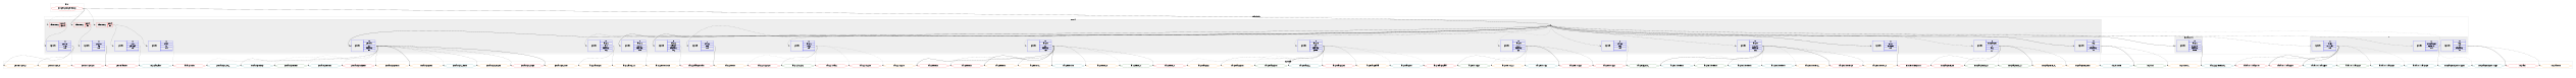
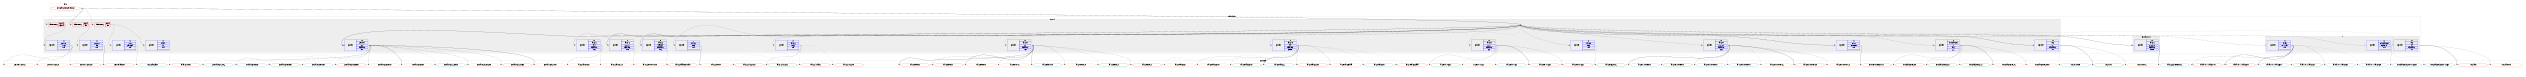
  digraph {
    compound=true
    concentrate=true
    fontname=Helvetica
    fontsize=10
    newrank=true
    rankdir=TB
    ranksep=1.5
    node [color=red fontname=Helvetica fontsize=10]
    edge [arrowhead=vee headport=w style=dashed tailport=e weight=100]
    n1 [label="sci-mathematics/isabelle-2016.1" width=4]
    n2 [color=blue label=<<TABLE BORDER="0" CELLBORDER="1" CELLSPACING="0" CELLPADDING="4" WIDTH="220"><TR><TD ROWSPAN="6" CELLPADDING="30">pack_dep</TD></TR><TR><TD WIDTH="110">no</TD></TR><TR><TD>virtual</TD></TR><TR><TD>latex-base</TD></TR><TR><TD>none</TD></TR><TR><TD></TD></TR></TABLE>> shape=none]
    n3 [color=blue label=<<TABLE BORDER="0" CELLBORDER="1" CELLSPACING="0" CELLPADDING="4" WIDTH="220"><TR><TD ROWSPAN="6" CELLPADDING="30">pack_dep</TD></TR><TR><TD WIDTH="110">no</TD></TR><TR><TD>dev-tex</TD></TR><TR><TD>rail</TD></TR><TR><TD>none</TD></TR><TR><TD></TD></TR></TABLE>> shape=none]
    n4 [label=<<TABLE BORDER="0" CELLBORDER="1" CELLSPACING="0" CELLPADDING="4"><TR><TD ROWSPAN="3" CELLPADDING="10">use_conditional</TD></TR><TR><TD>positive</TD></TR><TR><TD>doc</TD></TR></TABLE>> shape=none]
    n5 [color=blue label=<<TABLE BORDER="0" CELLBORDER="1" CELLSPACING="0" CELLPADDING="4" WIDTH="220"><TR><TD ROWSPAN="6" CELLPADDING="30">pack_dep</TD></TR><TR><TD WIDTH="110">no</TD></TR><TR><TD>app-misc</TD></TR><TR><TD>ledit</TD></TR><TR><TD>none</TD></TR><TR><TD></TD></TR></TABLE>> shape=none]
    n6 [label=<<TABLE BORDER="0" CELLBORDER="1" CELLSPACING="0" CELLPADDING="4"><TR><TD ROWSPAN="3" CELLPADDING="10">use_conditional</TD></TR><TR><TD>positive</TD></TR><TR><TD>ledit</TD></TR></TABLE>> shape=none]
    n7 [color=blue label=<<TABLE BORDER="0" CELLBORDER="1" CELLSPACING="0" CELLPADDING="4" WIDTH="220"><TR><TD ROWSPAN="6" CELLPADDING="30">pack_dep</TD></TR><TR><TD WIDTH="110">no</TD></TR><TR><TD>app-misc</TD></TR><TR><TD>rlwrap</TD></TR><TR><TD>none</TD></TR><TR><TD></TD></TR></TABLE>> shape=none]
    n8 [label=<<TABLE BORDER="0" CELLBORDER="1" CELLSPACING="0" CELLPADDING="4"><TR><TD ROWSPAN="3" CELLPADDING="10">use_conditional</TD></TR><TR><TD>positive</TD></TR><TR><TD>readline</TD></TR></TABLE>> shape=none]
    n9 [color=blue label=<<TABLE BORDER="0" CELLBORDER="1" CELLSPACING="0" CELLPADDING="4" WIDTH="220"><TR><TD ROWSPAN="6" CELLPADDING="30">pack_dep</TD></TR><TR><TD WIDTH="110">no</TD></TR><TR><TD>app-shells</TD></TR><TR><TD>bash</TD></TR><TR><TD>greaterequal</TD></TR><TR><TD>3.0</TD></TR></TABLE>> shape=none]
    n10 [color=blue label=<<TABLE BORDER="0" CELLBORDER="1" CELLSPACING="0" CELLPADDING="4" WIDTH="220"><TR><TD ROWSPAN="6" CELLPADDING="30">pack_dep</TD></TR><TR><TD WIDTH="110">no</TD></TR><TR><TD>dev-java</TD></TR><TR><TD>itext</TD></TR><TR><TD>greaterequal</TD></TR><TR><TD>2.1.5</TD></TR></TABLE>> shape=none]
    n11 [color=blue label=<<TABLE BORDER="0" CELLBORDER="1" CELLSPACING="0" CELLPADDING="4" WIDTH="220"><TR><TD ROWSPAN="6" CELLPADDING="30">pack_dep</TD></TR><TR><TD WIDTH="110">no</TD></TR><TR><TD>dev-java</TD></TR><TR><TD>jcommon</TD></TR><TR><TD>greaterequal</TD></TR><TR><TD>1.0.18</TD></TR></TABLE>> shape=none]
    n12 [color=blue label=<<TABLE BORDER="0" CELLBORDER="1" CELLSPACING="0" CELLPADDING="4" WIDTH="220"><TR><TD ROWSPAN="6" CELLPADDING="30">pack_dep</TD></TR><TR><TD WIDTH="110">no</TD></TR><TR><TD>dev-java</TD></TR><TR><TD>jfreechart</TD></TR><TR><TD>greaterequal</TD></TR><TR><TD>1.0.14</TD></TR></TABLE>> shape=none]
    n13 [color=blue label=<<TABLE BORDER="0" CELLBORDER="1" CELLSPACING="0" CELLPADDING="4" WIDTH="220"><TR><TD ROWSPAN="6" CELLPADDING="30">pack_dep</TD></TR><TR><TD WIDTH="110">no</TD></TR><TR><TD>dev-java</TD></TR><TR><TD>jortho</TD></TR><TR><TD>none</TD></TR><TR><TD></TD></TR></TABLE>> shape=none]
    n14 [color=blue label=<<TABLE BORDER="0" CELLBORDER="1" CELLSPACING="0" CELLPADDING="4" WIDTH="220"><TR><TD ROWSPAN="6" CELLPADDING="30">pack_dep</TD></TR><TR><TD WIDTH="110">no</TD></TR><TR><TD>dev-java</TD></TR><TR><TD>xz-java</TD></TR><TR><TD>none</TD></TR><TR><TD></TD></TR></TABLE>> shape=none]
    n15 [color=blue label=<<TABLE BORDER="0" CELLBORDER="1" CELLSPACING="0" CELLPADDING="4" WIDTH="220"><TR><TD ROWSPAN="6" CELLPADDING="30">pack_dep</TD></TR><TR><TD WIDTH="110">no</TD></TR><TR><TD>dev-lang</TD></TR><TR><TD>ghc</TD></TR><TR><TD>greaterequal</TD></TR><TR><TD>7.6.3</TD></TR></TABLE>> shape=none]
    n16 [color=blue label=<<TABLE BORDER="0" CELLBORDER="1" CELLSPACING="0" CELLPADDING="4" WIDTH="220"><TR><TD ROWSPAN="6" CELLPADDING="30">pack_dep</TD></TR><TR><TD WIDTH="110">no</TD></TR><TR><TD>dev-lang</TD></TR><TR><TD>perl</TD></TR><TR><TD>greaterequal</TD></TR><TR><TD>5.8.8-r2</TD></TR></TABLE>> shape=none]
    n17 [color=blue label=<<TABLE BORDER="0" CELLBORDER="1" CELLSPACING="0" CELLPADDING="4" WIDTH="220"><TR><TD ROWSPAN="6" CELLPADDING="30">pack_dep</TD></TR><TR><TD WIDTH="110">no</TD></TR><TR><TD>dev-lang</TD></TR><TR><TD>polyml</TD></TR><TR><TD>greaterequal</TD></TR><TR><TD>5.6</TD></TR></TABLE>> shape=none]
    n18 [color=blue label=<<TABLE BORDER="0" CELLBORDER="1" CELLSPACING="0" CELLPADDING="4" WIDTH="220"><TR><TD ROWSPAN="6" CELLPADDING="30">pack_dep</TD></TR><TR><TD WIDTH="110">no</TD></TR><TR><TD>dev-lang</TD></TR><TR><TD>scala</TD></TR><TR><TD>none</TD></TR><TR><TD></TD></TR></TABLE>> shape=none]
    n19 [color=blue label=<<TABLE BORDER="0" CELLBORDER="1" CELLSPACING="0" CELLPADDING="4" WIDTH="220"><TR><TD ROWSPAN="6" CELLPADDING="30">pack_dep</TD></TR><TR><TD WIDTH="110">no</TD></TR><TR><TD>dev-lang</TD></TR><TR><TD>swi-prolog</TD></TR><TR><TD>greaterequal</TD></TR><TR><TD>6.6.6</TD></TR></TABLE>> shape=none]
    n20 [color=blue label=<<TABLE BORDER="0" CELLBORDER="1" CELLSPACING="0" CELLPADDING="4" WIDTH="220"><TR><TD ROWSPAN="6" CELLPADDING="30">pack_dep</TD></TR><TR><TD WIDTH="110">no</TD></TR><TR><TD>sci-libs</TD></TR><TR><TD>coinor-csdp</TD></TR><TR><TD>none</TD></TR><TR><TD></TD></TR></TABLE>> shape=none]
    n21 [color=blue label=<<TABLE BORDER="0" CELLBORDER="1" CELLSPACING="0" CELLPADDING="4" WIDTH="220"><TR><TD ROWSPAN="6" CELLPADDING="30">pack_dep</TD></TR><TR><TD WIDTH="110">no</TD></TR><TR><TD>sci-mathematics</TD></TR><TR><TD>z3</TD></TR><TR><TD>equal</TD></TR><TR><TD>4.4*</TD></TR></TABLE>> shape=none]
    n22 [color=blue label=<<TABLE BORDER="0" CELLBORDER="1" CELLSPACING="0" CELLPADDING="4" WIDTH="220"><TR><TD ROWSPAN="6" CELLPADDING="30">pack_dep</TD></TR><TR><TD WIDTH="110">no</TD></TR><TR><TD>virtual</TD></TR><TR><TD>jdk</TD></TR><TR><TD>greaterequal</TD></TR><TR><TD>1.8</TD></TR></TABLE>> shape=none]
    n23 [color=blue label=<<TABLE BORDER="0" CELLBORDER="1" CELLSPACING="0" CELLPADDING="4" WIDTH="220"><TR><TD ROWSPAN="6" CELLPADDING="30">pack_dep</TD></TR><TR><TD WIDTH="110">no</TD></TR><TR><TD>dev-java</TD></TR><TR><TD>java-config</TD></TR><TR><TD>greaterequal</TD></TR><TR><TD>2.2.0-r3</TD></TR></TABLE>> shape=none]
    n24 [color=blue label=<<TABLE BORDER="0" CELLBORDER="1" CELLSPACING="0" CELLPADDING="4" WIDTH="220"><TR><TD ROWSPAN="6" CELLPADDING="30">pack_dep</TD></TR><TR><TD WIDTH="110">no</TD></TR><TR><TD>dev-perl</TD></TR><TR><TD>libwww-perl</TD></TR><TR><TD>none</TD></TR><TR><TD></TD></TR></TABLE>> shape=none]
    n25 [color=blue label=<<TABLE BORDER="0" CELLBORDER="1" CELLSPACING="0" CELLPADDING="4" WIDTH="220"><TR><TD ROWSPAN="6" CELLPADDING="30">pack_dep</TD></TR><TR><TD WIDTH="110">no</TD></TR><TR><TD>sci-mathematics</TD></TR><TR><TD>sha1-polyml</TD></TR><TR><TD>none</TD></TR><TR><TD></TD></TR></TABLE>> shape=none]
    n26 [color=blue label=<<TABLE BORDER="0" CELLBORDER="1" CELLSPACING="0" CELLPADDING="4" WIDTH="220"><TR><TD ROWSPAN="6" CELLPADDING="30">pack_dep</TD></TR><TR><TD WIDTH="110">no</TD></TR><TR><TD>virtual</TD></TR><TR><TD>jre</TD></TR><TR><TD>greaterequal</TD></TR><TR><TD>1.8</TD></TR></TABLE>> shape=none]
    n27 [label="app-misc/ledit-2.03" width=4]
    n28 [color=teal label="virtual/latex-base-1.0" width=4]
    n29 [label="dev-tex/rail-1.2_p1" width=4]
    n30 [label="app-shells/bash-2.05b_p13" width=4]
    n31 [color=teal label="app-shells/bash-3.0_p22" width=4]
    n32 [color=darkgreen label="app-shells/bash-3.1_p23" width=4]
    n33 [color=teal label="app-shells/bash-3.2_p57" width=4]
    n34 [color=teal label="app-shells/bash-4.0_p44" width=4]
    n35 [color=darkorange label="app-shells/bash-4.1_p17" width=4]
    n36 [label="app-shells/bash-4.2_p53" width=4]
    n37 [color=darkorange label="app-shells/bash-4.3_p48-r2" width=4]
    n38 [color=teal label="app-shells/bash-4.4_p23-r1" width=4]
    n39 [color=darkorange label="app-shells/bash-5.0_p2" width=4]
    n40 [color=darkorange label="app-shells/bash-5.0_p2-r1" width=4]
    n41 [color=darkorange label="app-misc/rlwrap-0.42" width=4]
    n42 [label="app-misc/rlwrap-0.42-r1" width=4]
    n43 [color=darkorange label="app-misc/rlwrap-0.43" width=4]
    n44 [color=darkorange label="dev-java/itext-2.1.5-r2" width=4]
    n45 [color=darkorange label="dev-java/itext-7.5.4-r2" width=4]
    n46 [color=darkorange label="dev-java/jcommon-1.0.23" width=4]
    n47 [label="dev-java/jfreechart-1.0.19-r1" width=4]
    n48 [color=darkorange label="dev-java/jortho-1.0" width=4]
    n49 [label="dev-java/xz-jre-1.5" width=4]
    n50 [color=darkgreen label="dev-java/xz-java-1.6" width=4]
    n51 [label="dev-java/xz-java-1.6-r1" width=4]
-   n52 [color=darkorange label="dev-java/xz-java-1.7" width=4]
    n53 [label="dev-java/xz-java-1.8" width=4]
    n54 [color=teal label="dev-lang/ghc-7.10.3" width=4]
    n55 [color=darkorange label="dev-lang/ghc-7.8.4" width=4]
    n56 [color=darkorange label="dev-lang/ghc-8.0.2" width=4]
    n57 [label="dev-lang/ghc-8.2.1" width=4]
    n58 [label="dev-lang/ghc-8.2.2" width=4]
    n59 [label="dev-lang/ghc-8.4.1" width=4]
    n60 [color=darkgreen label="dev-lang/ghc-8.4.2" width=4]
    n61 [color=darkorange label="dev-lang/ghc-8.4.3" width=4]
    n62 [label="dev-lang/perl-5.24.3-r1" width=4]
    n63 [color=teal label="dev-lang/perl-5.24.4" width=4]
    n64 [color=darkgreen label="dev-lang/perl-5.26.1-r1" width=4]
    n65 [color=darkorange label="dev-lang/perl-5.26.1-r2" width=4]
    n66 [color=darkorange label="dev-lang/perl-5.26.2" width=4]
    n67 [label="dev-lang/perl-5.26.9999" width=4]
    n68 [color=teal label="dev-lang/perl-5.28.0" width=4]
    n69 [color=darkorange label="dev-lang/perl-5.28.9999" width=4]
-   n70 [color=darkorange label="dev-lang/polyml-5.4.1" width=4]
+   n70 [color=darkorange label="swi-lang/polyml-5.4.1" width=4]
    n71 [color=darkgreen label="dev-lang/polyml-5.5.0" width=4]
    n72 [label="dev-lang/polyml-5.5.1" width=4]
    n73 [label="dev-lang/polyml-5.5.2" width=4]
    n74 [color=teal label="dev-lang/polyml-5.6" width=4]
    n75 [color=darkgreen label="dev-lang/scala-2.12.4" width=4]
    n76 [color=darkorange label="dev-lang/swi-prolog-7.4.2" width=4]
    n77 [label="dev-lang/swi-prolog-7.6.3" width=4]
    n78 [color=darkorange label="dev-lang/swi-prolog-7.6.4" width=4]
    n79 [color=teal label="dev-lang/swi-prolog-8.0.0" width=4]
    n80 [color=teal label="dev-lang/swi-prolog-8.0.1" width=4]
    n81 [color=darkgreen label="dev-lang/swi-prolog-8.1.0" width=4]
    n82 [color=teal label="dev-lang/swi-prolog-8.1.1" width=4]
    n83 [label="sci-libs/coinor-csdp-6.1.1-r1" width=4]
    n84 [color=darkgreen label="sci-mathematics/z3-4.4.1" width=4]
    n85 [color=darkgreen label="sci-mathematics/z3-4.5.0" width=4]
    n86 [label="sci-mathematics/z3-4.8.3" width=4]
    n87 [color=darkorange label="sci-mathematics/z3-4.8.3-r1" width=4]
    n88 [color=darkorange label="sci-mathematics/z3-4.8.4" width=4]
    n89 [color=teal label="virtual/jdk-1.8.0-r3" width=4]
    n90 [color=darkorange label="virtual/jdk-1.8.0-r4" width=4]
    n91 [color=darkgreen label="virtual/jdk-11" width=4]
    n92 [color=teal label="dev-java/java-config-2.2.0-r4" width=4]
    n93 [color=teal label="dev-perl/libwww-perl-6.150.0" width=4]
    n94 [color=teal label="dev-perl/libwww-perl-6.160.0" width=4]
    n95 [color=darkgreen label="dev-perl/libwww-perl-6.240.0" width=4]
    n96 [color=teal label="dev-perl/libwww-perl-6.250.0" width=4]
    n97 [label="dev-perl/libwww-perl-6.260.0" width=4]
    n98 [label="dev-perl/libwww-perl-6.270.0" width=4]
    n99 [color=teal label="sci-mathematics/sha1-polyml-5.5.0" width=4]
    n100 [color=teal label="sci-mathematics/sha1-polyml-5.6_p1" width=4]
    n101 [color=darkorange label="virtual/jre-1.8.0-r1" width=4]
    n102 [label="virtual/jre-11" width=4]
    subgraph cluster_1 {
      color=gray
      label=<<i>ebuild</i>>
      rank=same
      n1
    }
    subgraph cluster_2 {
      color=gray
      label=<<i>dependencies</i>>
      subgraph cluster_3 {
        color=gray
        fillcolor="#eeeeee"
        label=<<i>compile</i>>
        style=filled
        subgraph sub_4 {
          color=gray
          fillcolor="#eeeeee"
          label=<<i>compile</i>>
          style=filled
          n4
          subgraph sub_5 {
            color=gray
            fillcolor="#eeeeee"
            label=<<i>compile</i>>
            style=filled
            n2
          }
          subgraph sub_6 {
            color=gray
            fillcolor="#eeeeee"
            label=<<i>compile</i>>
            style=filled
            n3
          }
        }
        subgraph sub_7 {
          color=gray
          fillcolor="#eeeeee"
          label=<<i>compile</i>>
          style=filled
          n6
          subgraph sub_8 {
            color=gray
            fillcolor="#eeeeee"
            label=<<i>compile</i>>
            style=filled
            n5
          }
        }
        subgraph sub_9 {
          color=gray
          fillcolor="#eeeeee"
          label=<<i>compile</i>>
          style=filled
          n8
          subgraph sub_10 {
            color=gray
            fillcolor="#eeeeee"
            label=<<i>compile</i>>
            style=filled
            n7
          }
        }
        subgraph sub_11 {
          color=gray
          fillcolor="#eeeeee"
          label=<<i>compile</i>>
          style=filled
          n9
        }
        subgraph sub_12 {
          color=gray
          fillcolor="#eeeeee"
          label=<<i>compile</i>>
          style=filled
          n10
        }
        subgraph sub_13 {
          color=gray
          fillcolor="#eeeeee"
          label=<<i>compile</i>>
          style=filled
          n11
        }
        subgraph sub_14 {
          color=gray
          fillcolor="#eeeeee"
          label=<<i>compile</i>>
          style=filled
          n12
        }
        subgraph sub_15 {
          color=gray
          fillcolor="#eeeeee"
          label=<<i>compile</i>>
          style=filled
          n13
        }
        subgraph sub_16 {
          color=gray
          fillcolor="#eeeeee"
          label=<<i>compile</i>>
          style=filled
          n14
        }
        subgraph sub_17 {
          color=gray
          fillcolor="#eeeeee"
          label=<<i>compile</i>>
          style=filled
          n15
        }
        subgraph sub_18 {
          color=gray
          fillcolor="#eeeeee"
          label=<<i>compile</i>>
          style=filled
          n16
        }
        subgraph sub_19 {
          color=gray
          fillcolor="#eeeeee"
          label=<<i>compile</i>>
          style=filled
          n17
        }
        subgraph sub_20 {
          color=gray
          fillcolor="#eeeeee"
          label=<<i>compile</i>>
          style=filled
          n18
        }
        subgraph sub_21 {
          color=gray
          fillcolor="#eeeeee"
          label=<<i>compile</i>>
          style=filled
          n19
        }
        subgraph sub_22 {
          color=gray
          fillcolor="#eeeeee"
          label=<<i>compile</i>>
          style=filled
          n20
        }
        subgraph sub_23 {
          color=gray
          fillcolor="#eeeeee"
          label=<<i>compile</i>>
          style=filled
          n21
        }
        subgraph sub_24 {
          color=gray
          fillcolor="#eeeeee"
          label=<<i>compile</i>>
          style=filled
          n22
        }
      }
      subgraph cluster_25 {
        color=gray
        fillcolor="#eeeeee"
        label=<<i>compile and run</i>>
        style=filled
        subgraph sub_26 {
          color=gray
          fillcolor="#eeeeee"
          label=<<i>compile and run</i>>
          style=filled
          n23
        }
      }
      subgraph cluster_27 {
        color=gray
        fillcolor="#eeeeee"
        label=<<i>run</i>>
        style=filled
        subgraph sub_28 {
          color=gray
          fillcolor="#eeeeee"
          label=<<i>run</i>>
          style=filled
          n24
        }
        subgraph sub_29 {
          color=gray
          fillcolor="#eeeeee"
          label=<<i>run</i>>
          style=filled
          n25
        }
        subgraph sub_30 {
          color=gray
          fillcolor="#eeeeee"
          label=<<i>run</i>>
          style=filled
          n26
        }
      }
    }
    subgraph cluster_31 {
      color=gray
      label=<<i>candidates</i>>
      rank=same
      subgraph sub_32 {
        color=black
        label=<<i>candidates</i>>
        nodesep=1
        rank=same
        n27
      }
      subgraph sub_33 {
        color=black
        label=<<i>candidates</i>>
        nodesep=1
        rank=same
        n28
      }
      subgraph sub_34 {
        color=black
        label=<<i>candidates</i>>
        nodesep=1
        rank=same
        n29
      }
      subgraph sub_35 {
        color=black
        label=<<i>candidates</i>>
        nodesep=1
        rank=same
        n30
        n31
        n32
        n33
        n34
        n35
        n36
        n37
        n38
        n39
        n40
      }
      subgraph sub_36 {
        color=black
        label=<<i>candidates</i>>
        nodesep=1
        rank=same
        n41
        n42
        n43
      }
      subgraph sub_37 {
        color=black
        label=<<i>candidates</i>>
        nodesep=1
        rank=same
        n44
        n45
      }
      subgraph sub_38 {
        color=black
        label=<<i>candidates</i>>
        nodesep=1
        rank=same
        n46
      }
      subgraph sub_39 {
        color=black
        label=<<i>candidates</i>>
        nodesep=1
        rank=same
        n47
      }
      subgraph sub_40 {
        color=black
        label=<<i>candidates</i>>
        nodesep=1
        rank=same
        n48
      }
      subgraph sub_41 {
        color=black
        label=<<i>candidates</i>>
        nodesep=1
        rank=same
        n49
        n50
        n51
-       n52
        n53
      }
      subgraph sub_42 {
        color=black
        label=<<i>candidates</i>>
        nodesep=1
        rank=same
        n54
        n55
        n56
        n57
        n58
        n59
        n60
        n61
      }
      subgraph sub_43 {
        color=black
        label=<<i>candidates</i>>
        nodesep=1
        rank=same
        n62
        n63
        n64
        n65
        n66
        n67
        n68
        n69
      }
      subgraph sub_44 {
        color=black
        label=<<i>candidates</i>>
        nodesep=1
        rank=same
        n70
        n71
        n72
        n73
        n74
      }
      subgraph sub_45 {
        color=black
        label=<<i>candidates</i>>
        nodesep=1
        rank=same
        n75
      }
      subgraph sub_46 {
        color=black
        label=<<i>candidates</i>>
        nodesep=1
        rank=same
        n76
        n77
        n78
        n79
        n80
        n81
        n82
      }
      subgraph sub_47 {
        color=black
        label=<<i>candidates</i>>
        nodesep=1
        rank=same
        n83
      }
      subgraph sub_48 {
        color=black
        label=<<i>candidates</i>>
        nodesep=1
        rank=same
        n84
        n85
        n86
        n87
        n88
      }
      subgraph sub_49 {
        color=black
        label=<<i>candidates</i>>
        nodesep=1
        rank=same
        n89
        n90
        n91
      }
      subgraph sub_50 {
        color=black
        label=<<i>candidates</i>>
        nodesep=1
        rank=same
        n92
      }
      subgraph sub_51 {
        color=black
        label=<<i>candidates</i>>
        nodesep=1
        rank=same
        n93
        n94
        n95
        n96
        n97
        n98
      }
      subgraph sub_52 {
        color=black
        label=<<i>candidates</i>>
        nodesep=1
        rank=same
        n99
        n100
      }
      subgraph sub_53 {
        color=black
        label=<<i>candidates</i>>
        nodesep=1
        rank=same
        n101
        n102
      }
    }
    n1 -> n4 [weight=20]
    n1 -> n6 [style=solid weight=20]
    n1 -> n8 [style=dotted weight=20]
    n1 -> n9 [style=solid weight=20]
    n1 -> n10 [weight=20]
    n1 -> n11 [style=solid weight=20]
    n1 -> n12 [style=solid weight=20]
    n1 -> n13 [weight=20]
    n1 -> n14 [weight=20]
    n1 -> n15 [style=dotted weight=20]
    n1 -> n16 [style=dotted weight=20]
    n1 -> n17 [style=dotted weight=20]
    n1 -> n18 [weight=20]
    n1 -> n19 [weight=20]
    n1 -> n20 [style=solid weight=20]
    n1 -> n21 [weight=20]
    n1 -> n22 [style=solid weight=20]
    n1 -> n23 [arrowhead=odotvee style=solid weight=20]
    n1 -> n24 [arrowhead=odot weight=20]
    n1 -> n25 [arrowhead=odot weight=20]
    n1 -> n26 [arrowhead=odot style=dotted weight=20]
    n2 -> n28
    n3 -> n29 [style=dotted]
    n4 -> n2 [weight=20]
    n4 -> n3 [weight=20]
    n5 -> n27 [style=solid]
    n6 -> n5 [weight=20]
    n7 -> n41
    n7 -> n42 [style=dotted]
    n7 -> n43
    n8 -> n7 [weight=20]
    n9 -> n30 [style=dotted]
    n9 -> n31 [style=dotted]
    n9 -> n32 [style=dotted]
    n9 -> n33
    n9 -> n34 [style=dotted]
    n9 -> n35 [style=solid]
    n9 -> n36
    n9 -> n37
    n9 -> n38 [style=dotted]
    n9 -> n39 [style=solid]
    n9 -> n40
    n10 -> n44
    n10 -> n45
    n11 -> n46
    n12 -> n47
    n13 -> n48 [style=solid]
    n14 -> n49 [style=dotted]
    n14 -> n50
    n14 -> n51 [style=dotted]
-   n14 -> n52 [style=dotted]
    n14 -> n53 [style=dotted]
    n15 -> n54 [style=solid]
    n15 -> n55
    n15 -> n56 [style=solid]
    n15 -> n57
    n15 -> n58 [style=solid]
    n15 -> n59
    n15 -> n60 [style=dotted]
    n15 -> n61
    n16 -> n62
    n16 -> n63 [style=solid]
    n16 -> n64 [style=dotted]
    n16 -> n65
    n16 -> n66 [style=dotted]
    n16 -> n67 [style=dotted]
    n16 -> n68 [style=dotted]
    n16 -> n69
    n17 -> n70 [style=dotted]
    n17 -> n71
    n17 -> n72
    n17 -> n73 [style=solid]
    n17 -> n74 [style=dotted]
    n18 -> n75
    n19 -> n76
    n19 -> n77 [style=solid]
    n19 -> n78 [style=dotted]
    n19 -> n79 [style=dotted]
    n19 -> n80
    n19 -> n81 [style=dotted]
    n19 -> n82 [style=solid]
    n20 -> n83 [style=solid]
    n21 -> n84 [style=dotted]
    n21 -> n85
    n21 -> n86
    n21 -> n87
    n21 -> n88 [style=solid]
    n22 -> n89 [style=dotted]
    n22 -> n90
    n22 -> n91 [style=solid]
    n23 -> n92 [style=solid]
    n24 -> n93 [style=dotted]
    n24 -> n94
    n24 -> n95 [style=dotted]
    n24 -> n96 [style=solid]
    n24 -> n97 [style=solid]
    n24 -> n98
    n25 -> n99 [style=dotted]
    n25 -> n100
    n26 -> n101
    n26 -> n102 [style=solid]
  }
